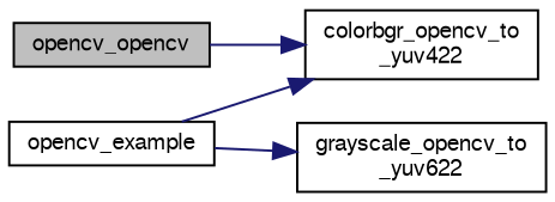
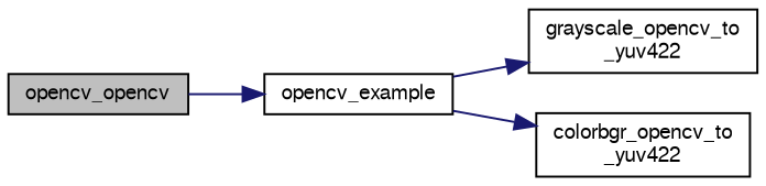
  digraph {
    rankdir=LR
    node [color=black fillcolor=white fontname=FreeSans fontsize=10 shape=record style=filled]
    edge [color=midnightblue fontname=FreeSans fontsize=10 labelfontname=FreeSans labelfontsize=10 style=solid]
    n1 [fillcolor=grey75 fontcolor=black height=0.2 label=opencv_opencv width=0.4]
    n2 [height=0.2 label=opencv_example width=0.4]
-   n3 [height=0.2 label="grayscale_opencv_to\l_yuv622" width=0.4]
+   n3 [height=0.2 label="grayscale_opencv_to\l_yuv422" width=0.4]
    n4 [height=0.2 label="colorbgr_opencv_to\l_yuv422" width=0.4]
-   n1 -> n4
+   n1 -> n2
    n2 -> n3
    n2 -> n4
  }
